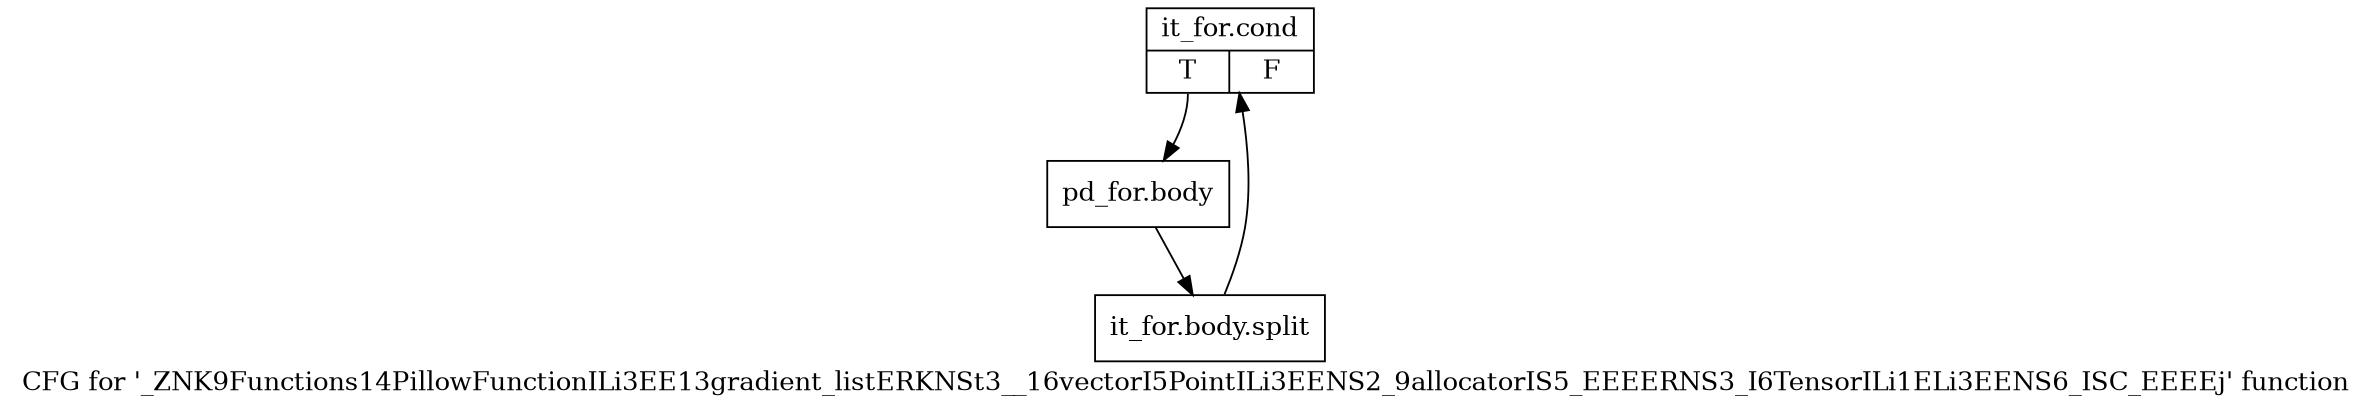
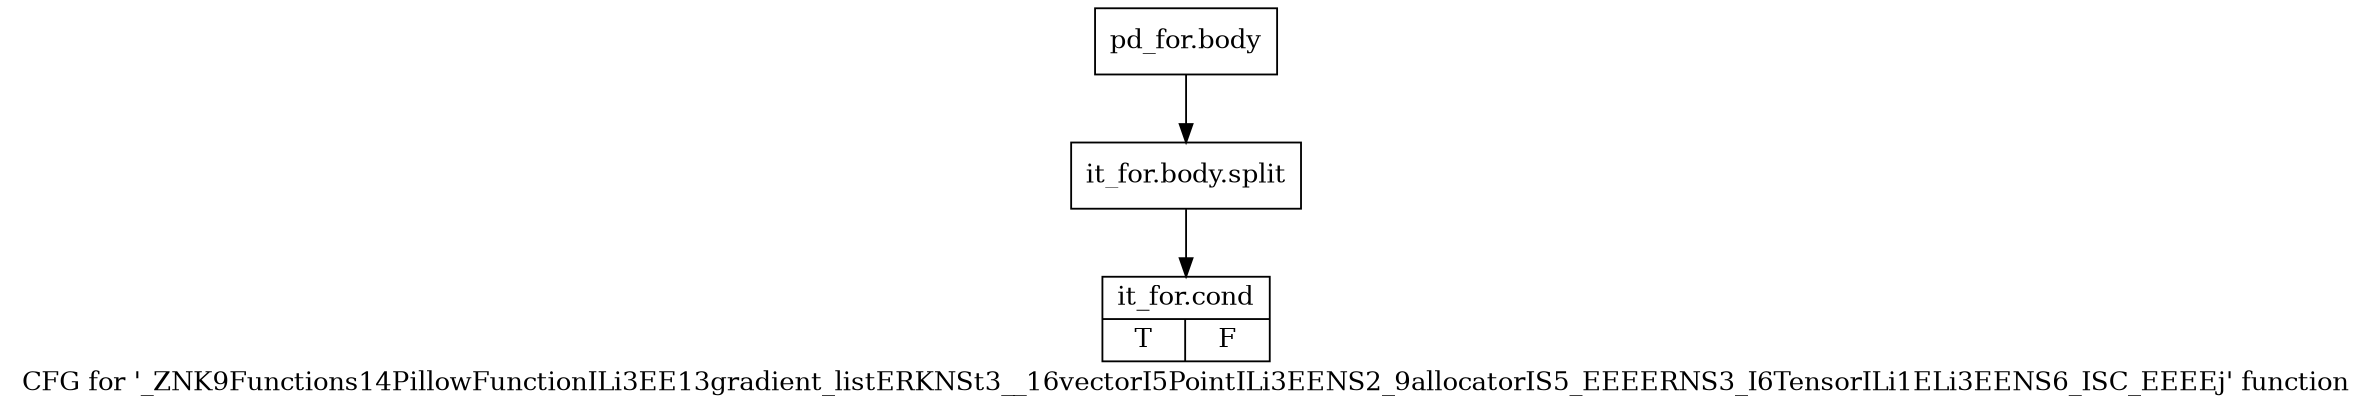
  digraph {
    label="CFG for '_ZNK9Functions14PillowFunctionILi3EE13gradient_listERKNSt3__16vectorI5PointILi3EENS2_9allocatorIS5_EEEERNS3_I6TensorILi1ELi3EENS6_ISC_EEEEj' function"
    node [shape=record]
    n1 [label="{it_for.cond|{<s0>T|<s1>F}}"]
    n2 [label="{pd_for.body}"]
    n3 [label="{it_for.body.split}"]
-   n1 -> n2 [tailport=s0]
    n2 -> n3
    n3 -> n1
  }
